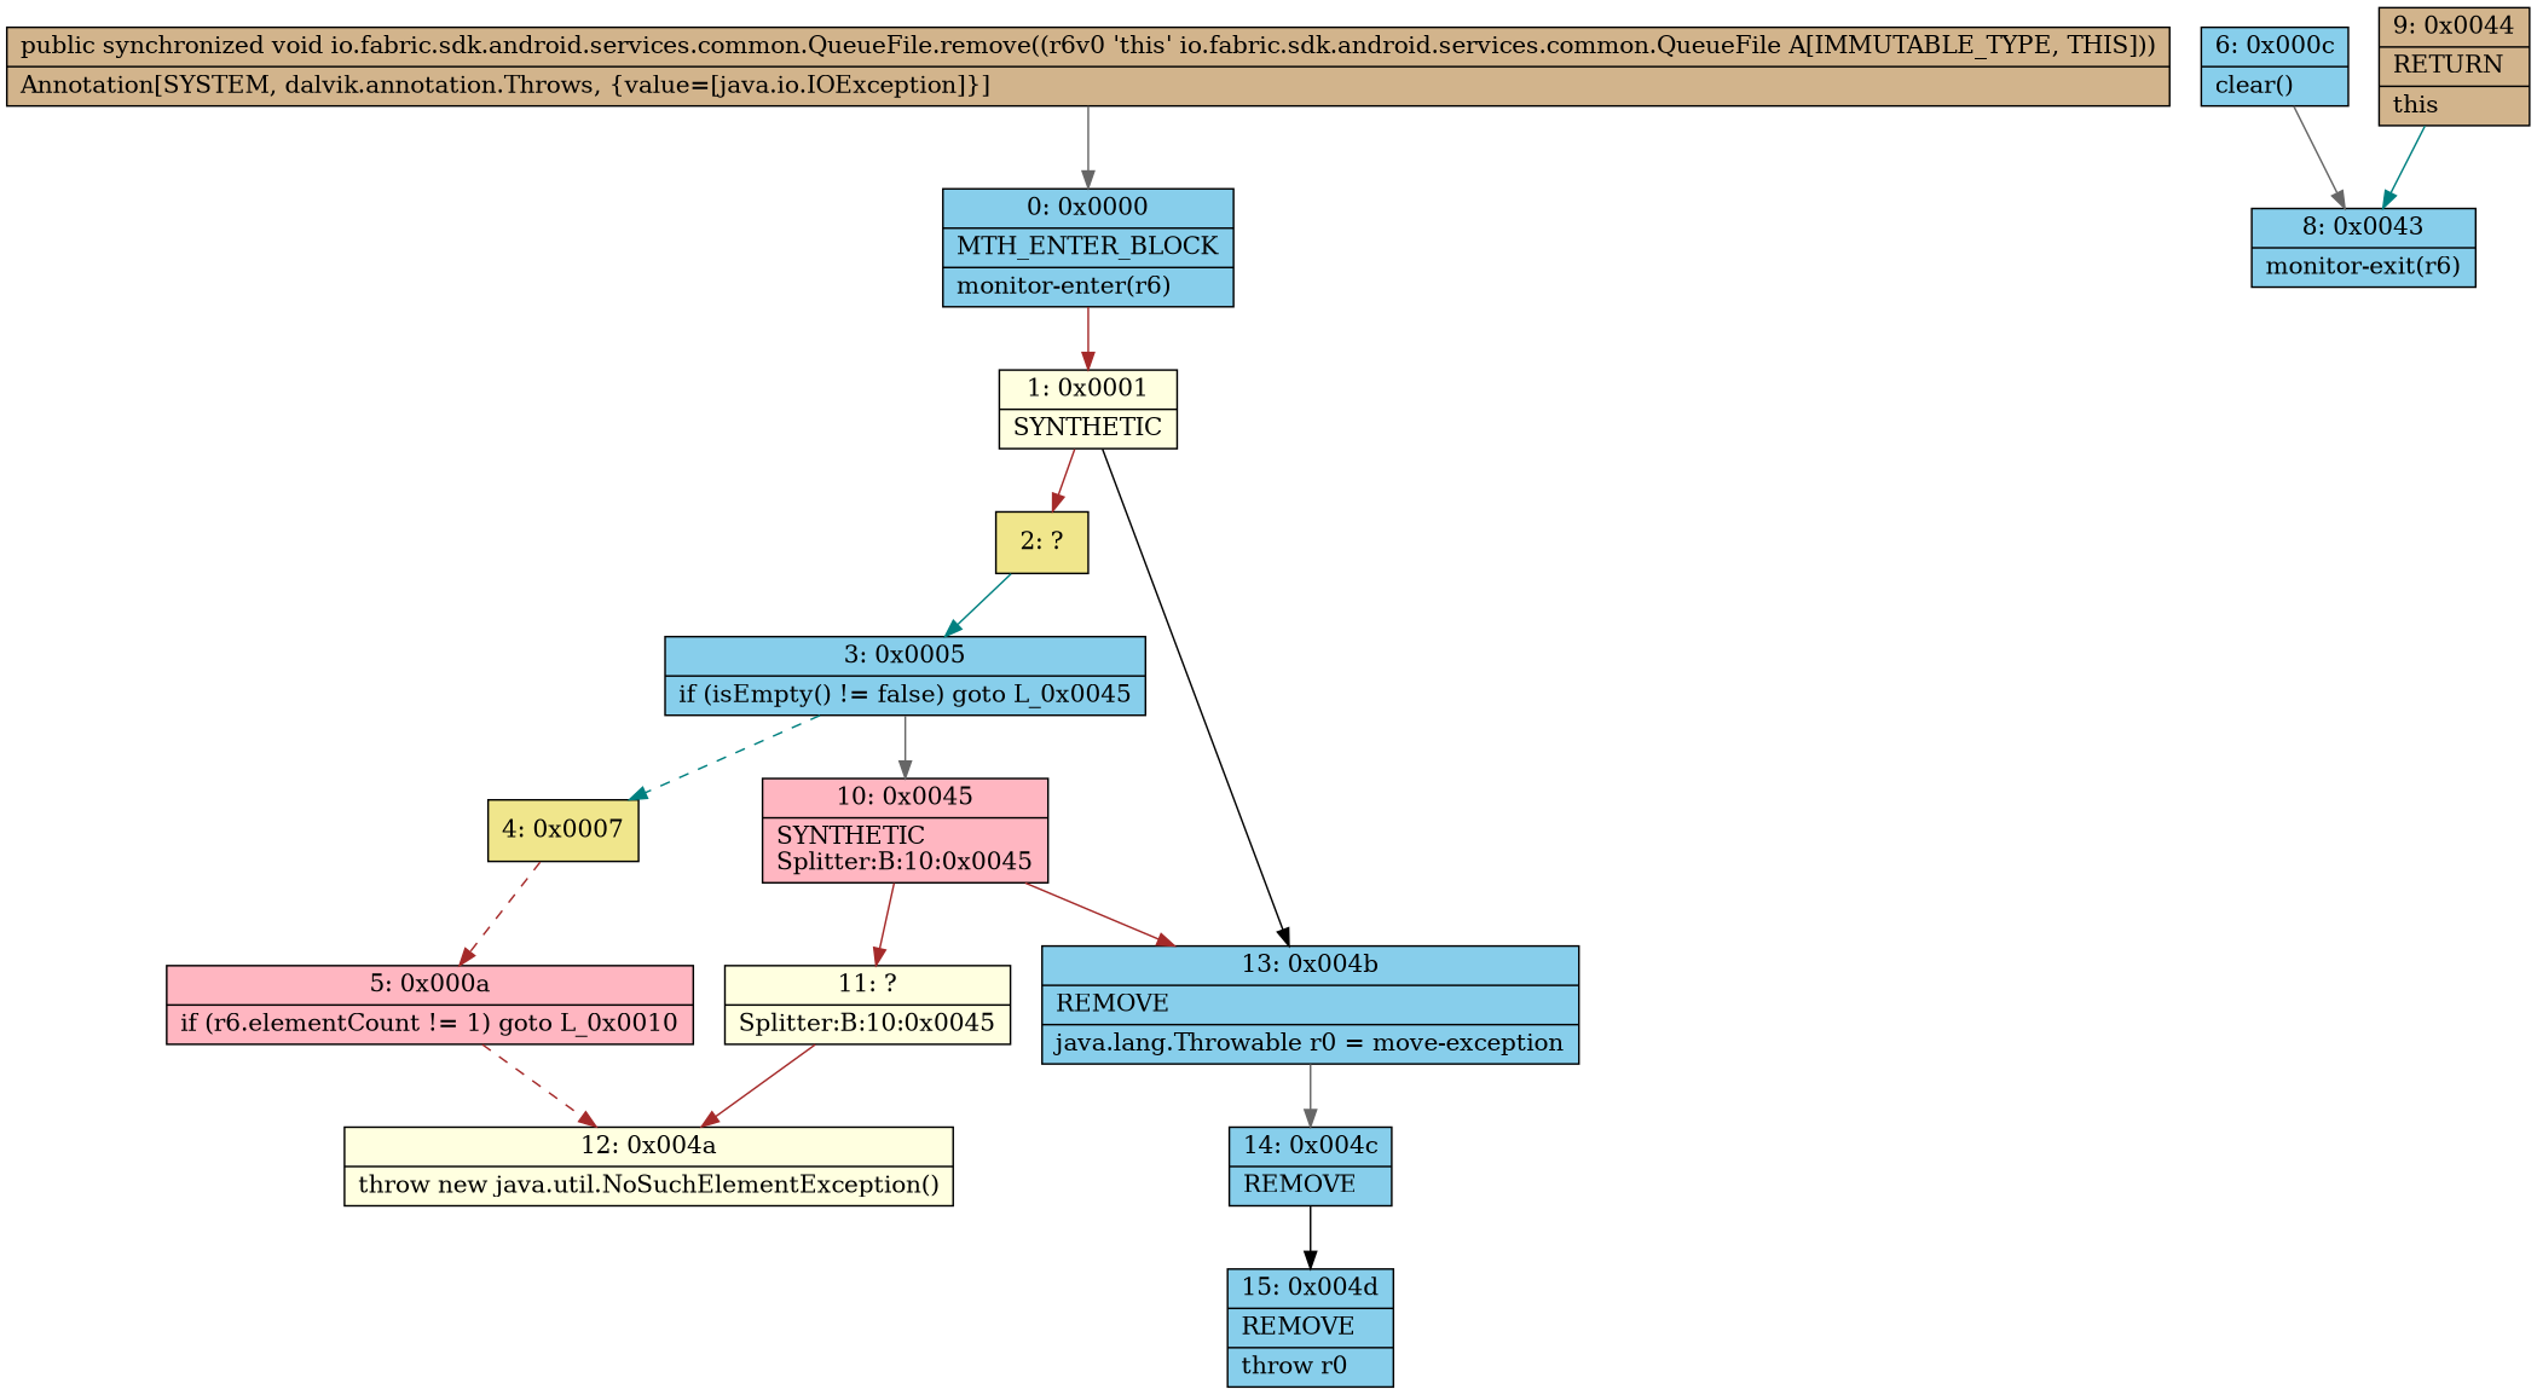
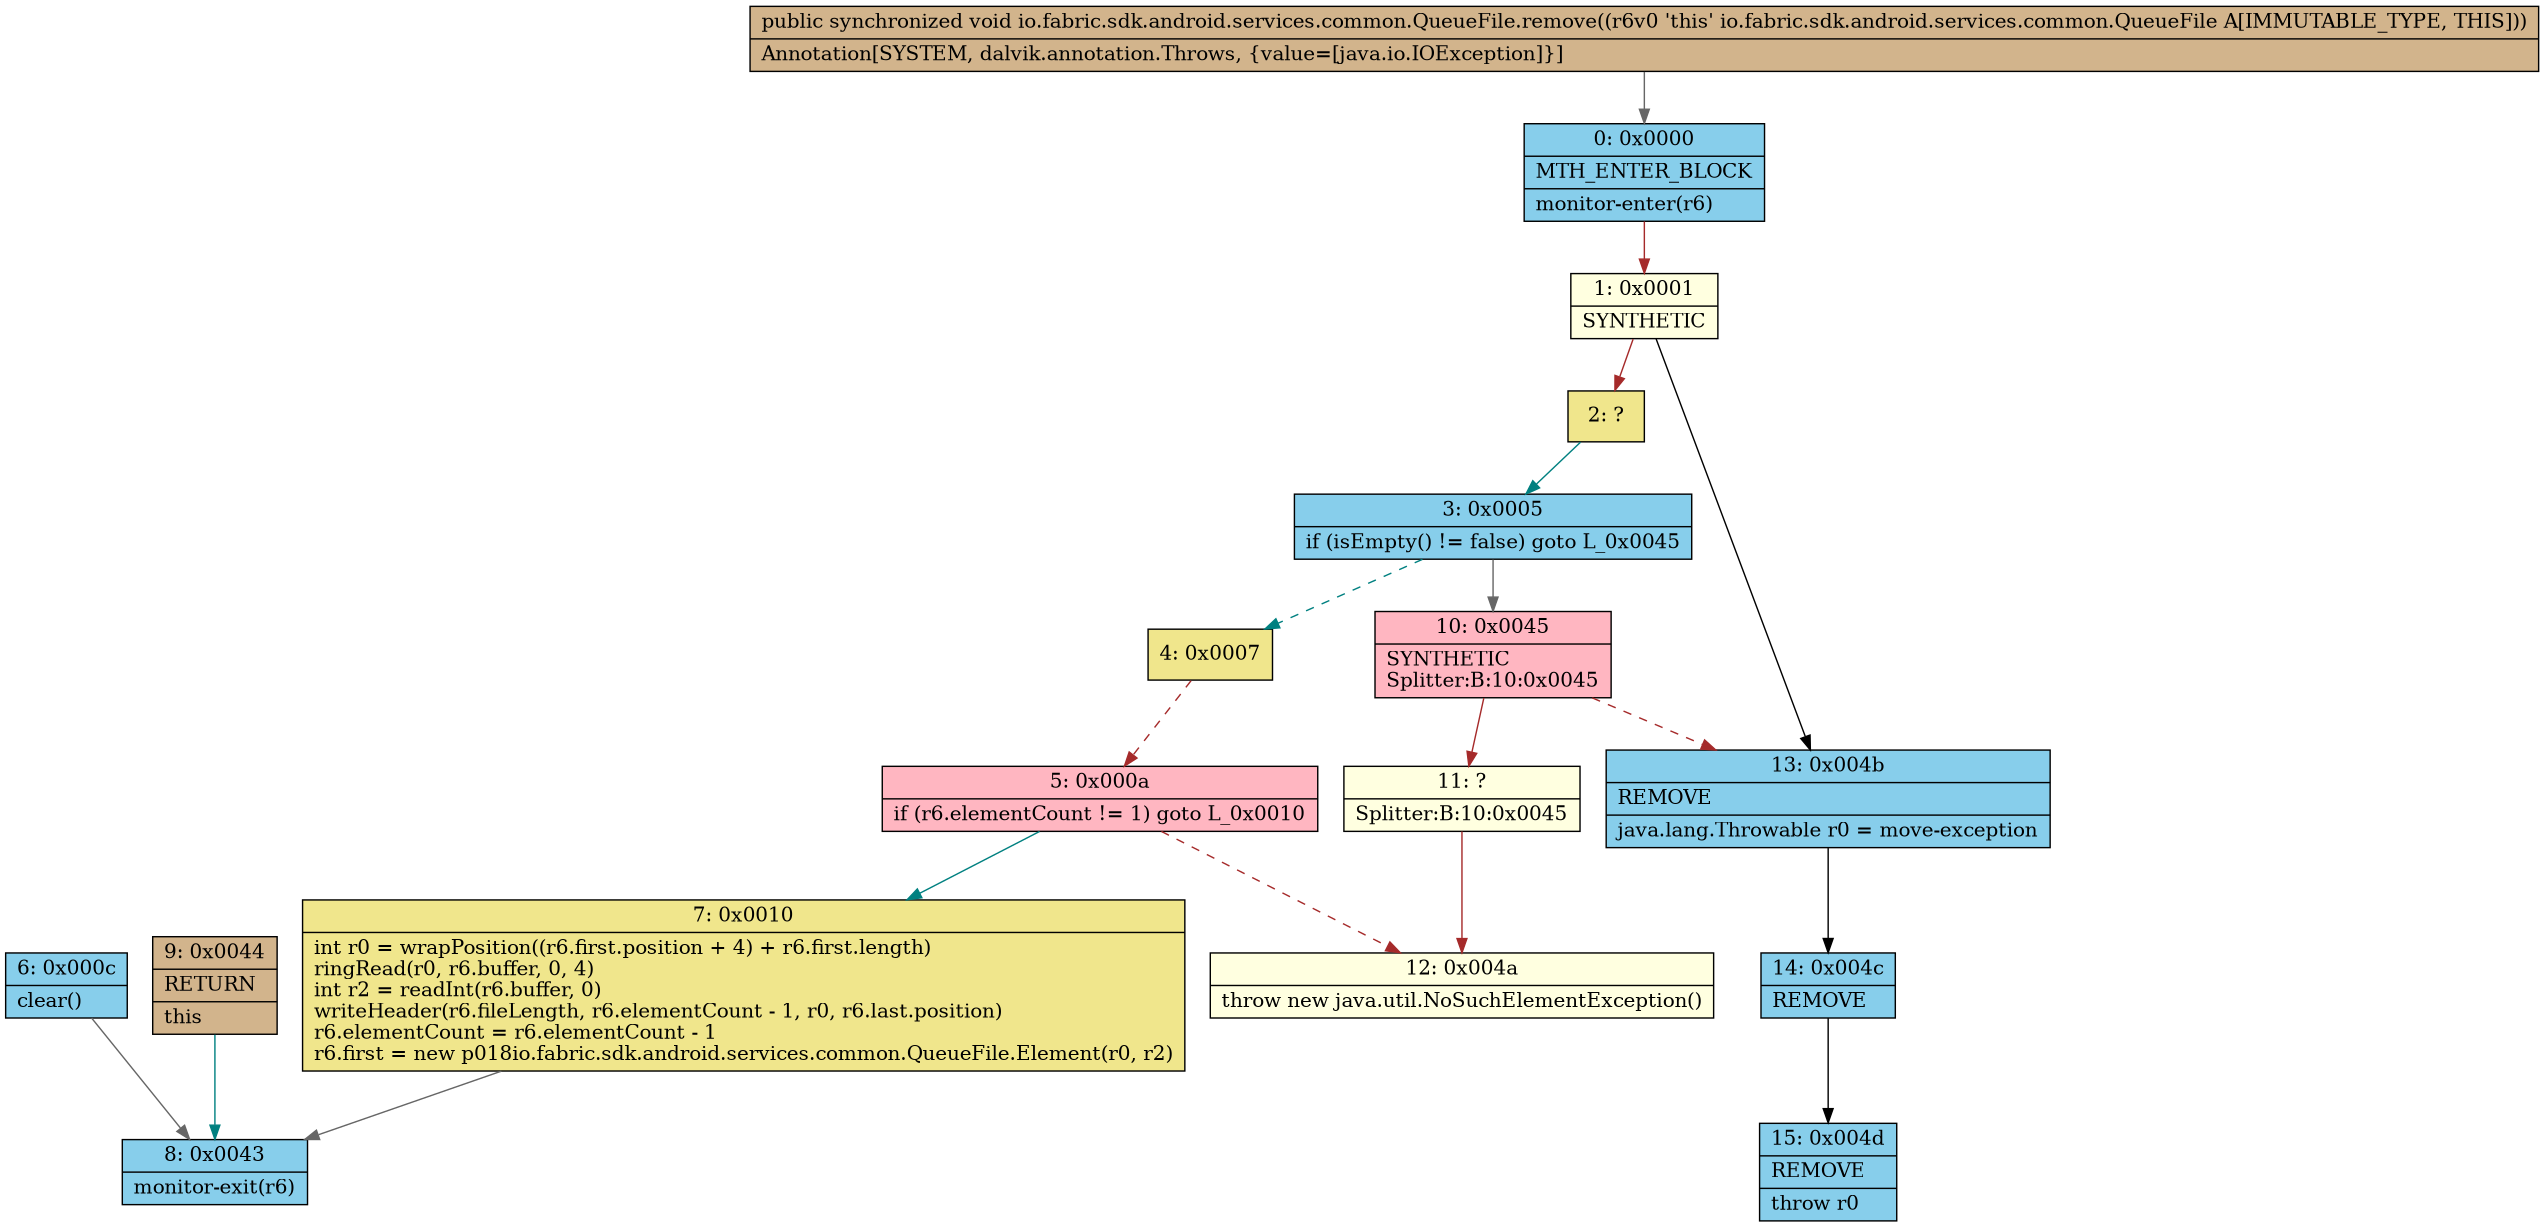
  digraph {
    node [fillcolor=skyblue shape=record style=filled]
    edge [color=brown]
    n1 [label="{0\:\ 0x0000|MTH_ENTER_BLOCK\l|monitor\-enter(r6)\l}"]
    n2 [fillcolor=lightyellow label="{1\:\ 0x0001|SYNTHETIC\l}"]
    n3 [fillcolor=khaki label="{2\:\ ?}"]
    n4 [label="{13\:\ 0x004b|REMOVE\l|java.lang.Throwable r0 = move\-exception\l}"]
    n5 [label="{3\:\ 0x0005|if (isEmpty() != false) goto L_0x0045\l}"]
    n6 [label="{14\:\ 0x004c|REMOVE\l}"]
    n7 [fillcolor=khaki label="{4\:\ 0x0007}"]
    n8 [fillcolor=lightpink label="{10\:\ 0x0045|SYNTHETIC\lSplitter:B:10:0x0045\l}"]
    n9 [fillcolor=lightpink label="{5\:\ 0x000a|if (r6.elementCount != 1) goto L_0x0010\l}"]
    n10 [fillcolor=lightyellow label="{11\:\ ?|Splitter:B:10:0x0045\l}"]
+   n11 [fillcolor=khaki label="{7\:\ 0x0010|int r0 = wrapPosition((r6.first.position + 4) + r6.first.length)\lringRead(r0, r6.buffer, 0, 4)\lint r2 = readInt(r6.buffer, 0)\lwriteHeader(r6.fileLength, r6.elementCount \- 1, r0, r6.last.position)\lr6.elementCount = r6.elementCount \- 1\lr6.first = new p018io.fabric.sdk.android.services.common.QueueFile.Element(r0, r2)\l}"]
    n12 [fillcolor=lightyellow label="{12\:\ 0x004a|throw new java.util.NoSuchElementException()\l}"]
    n13 [label="{6\:\ 0x000c|clear()\l}"]
    n14 [label="{8\:\ 0x0043|monitor\-exit(r6)\l}"]
    n15 [fillcolor=tan label="{9\:\ 0x0044|RETURN\l|this\l}"]
    n16 [label="{15\:\ 0x004d|REMOVE\l|throw r0\l}"]
    n17 [fillcolor=tan label="{public synchronized void io.fabric.sdk.android.services.common.QueueFile.remove((r6v0 'this' io.fabric.sdk.android.services.common.QueueFile A[IMMUTABLE_TYPE, THIS]))  | Annotation[SYSTEM, dalvik.annotation.Throws, \{value=[java.io.IOException]\}]\l}"]
    n1 -> n2
    n2 -> n3
    n2 -> n4 [color=black]
    n3 -> n5 [color=teal]
-   n4 -> n6 [color=gray40]
+   n4 -> n6 [color=black]
    n5 -> n7 [color=teal style=dashed]
    n5 -> n8 [color=gray40]
    n6 -> n16 [color=black]
    n7 -> n9 [style=dashed]
-   n8 -> n4
+   n8 -> n4 [style=dashed]
    n8 -> n10
+   n9 -> n11 [color=teal]
    n9 -> n12 [style=dashed]
    n10 -> n12
+   n11 -> n14 [color=gray40]
    n13 -> n14 [color=gray40]
    n15 -> n14 [color=teal]
    n17 -> n1 [color=gray40]
  }
